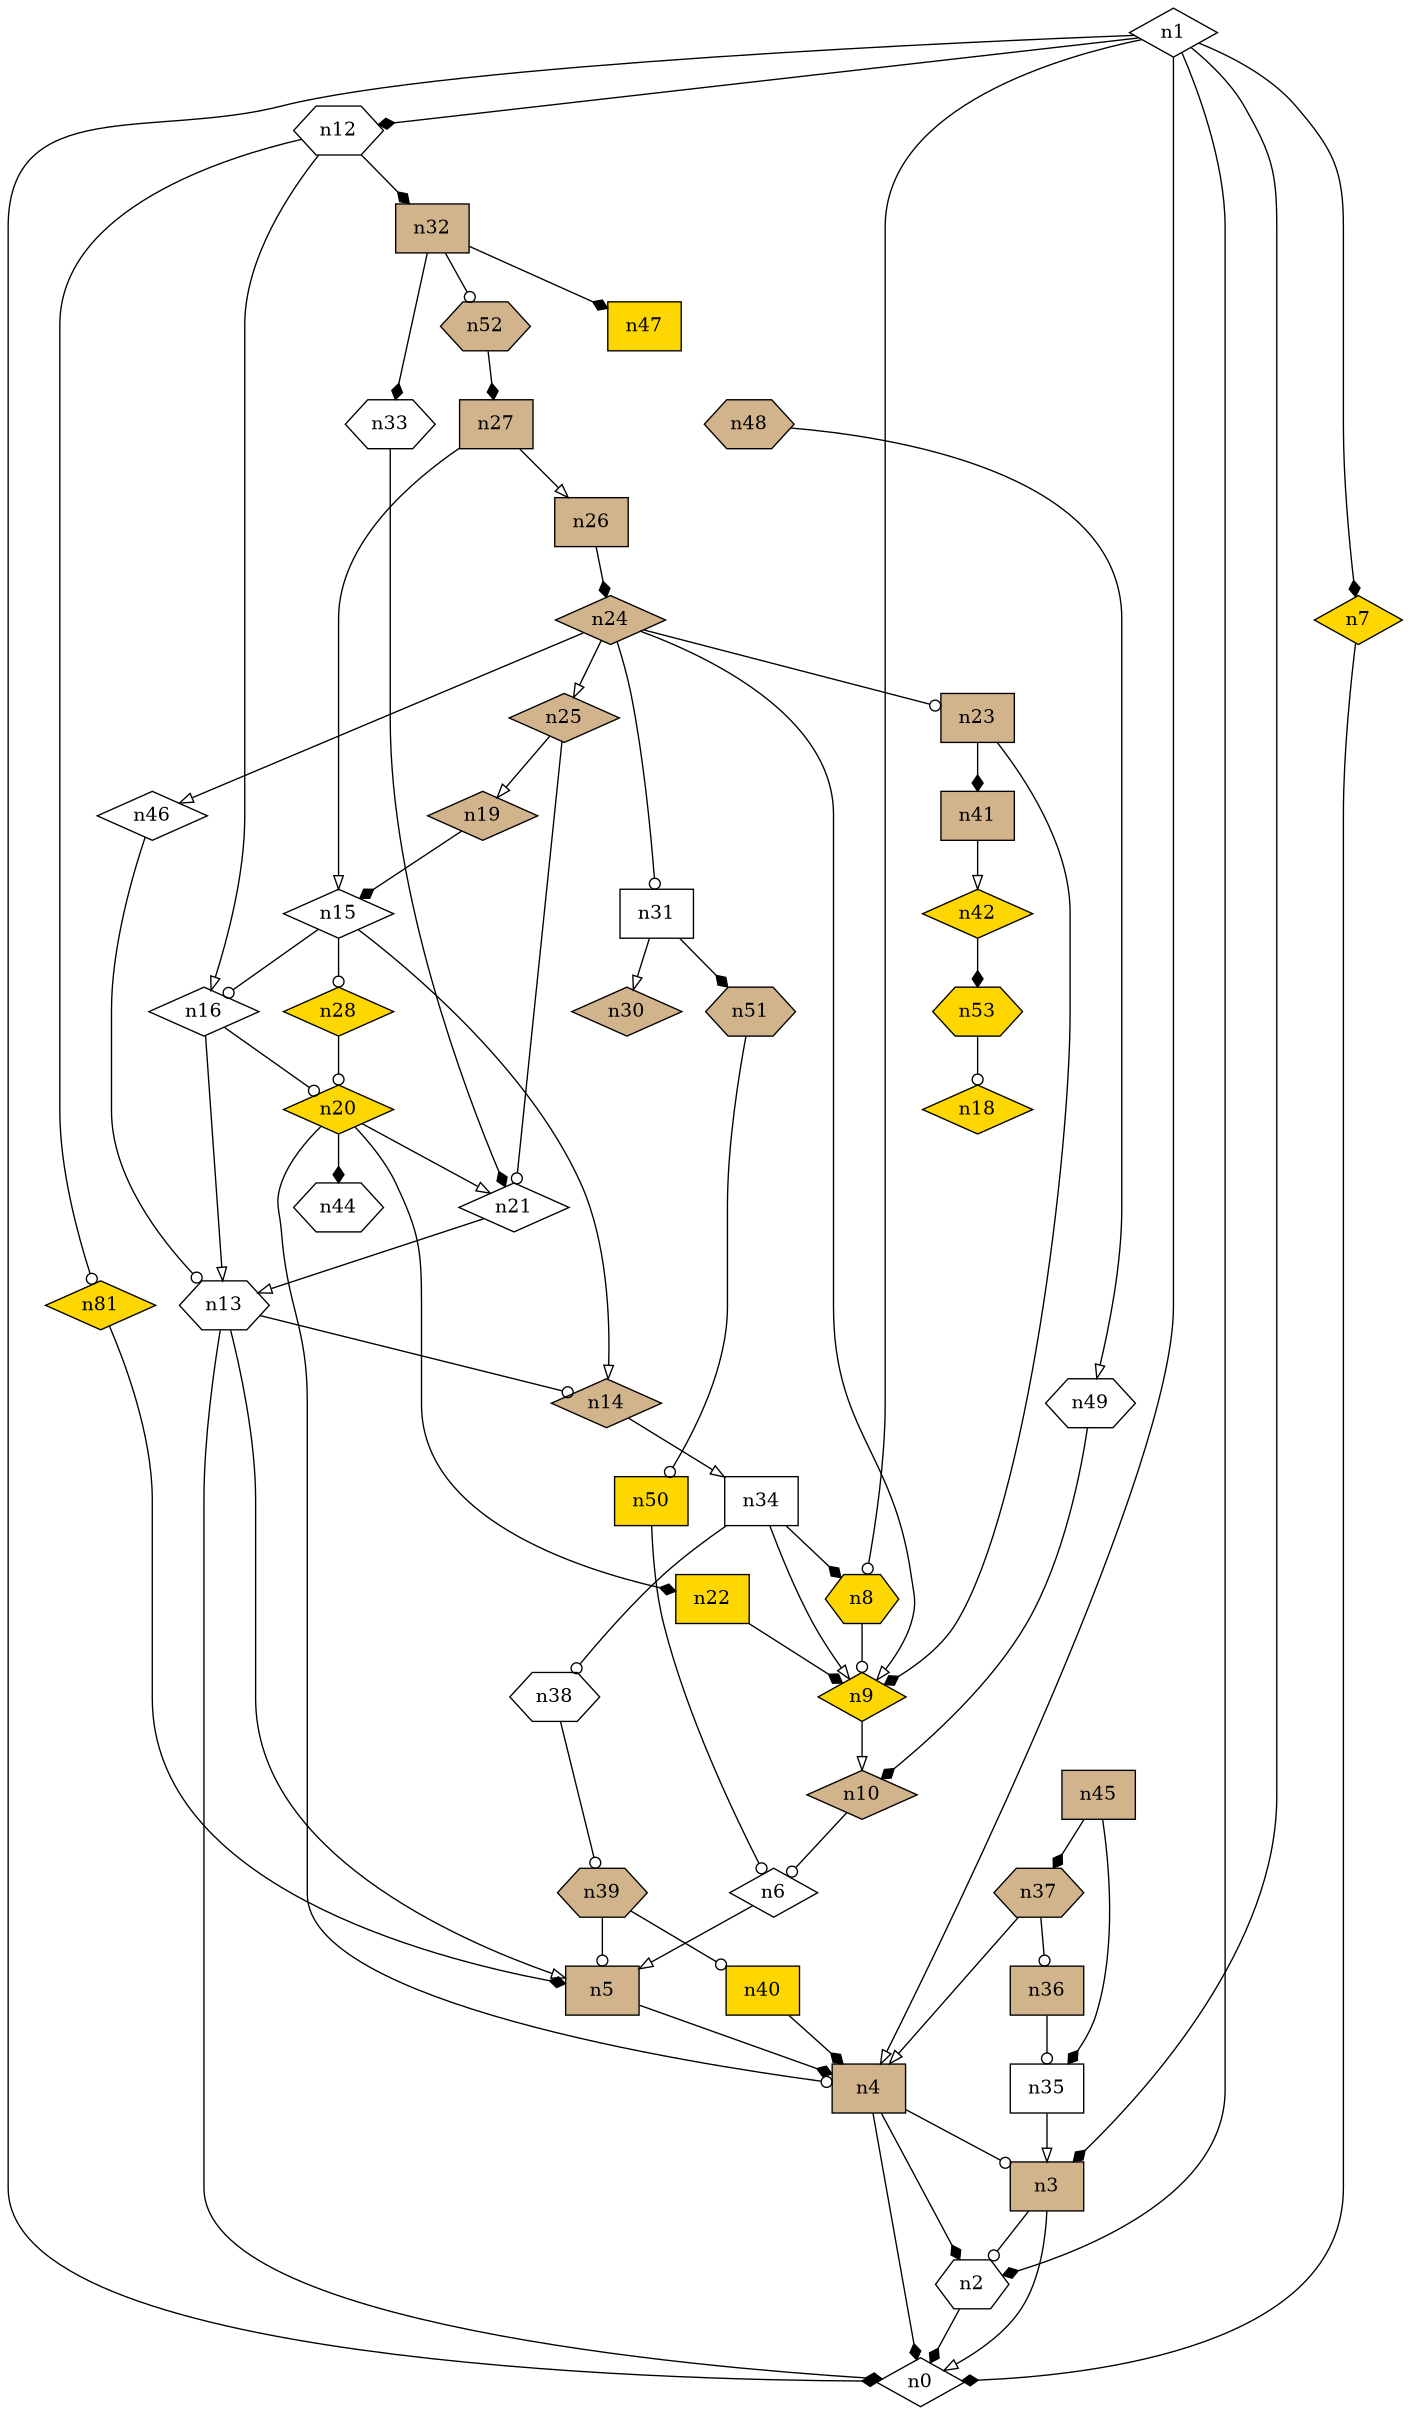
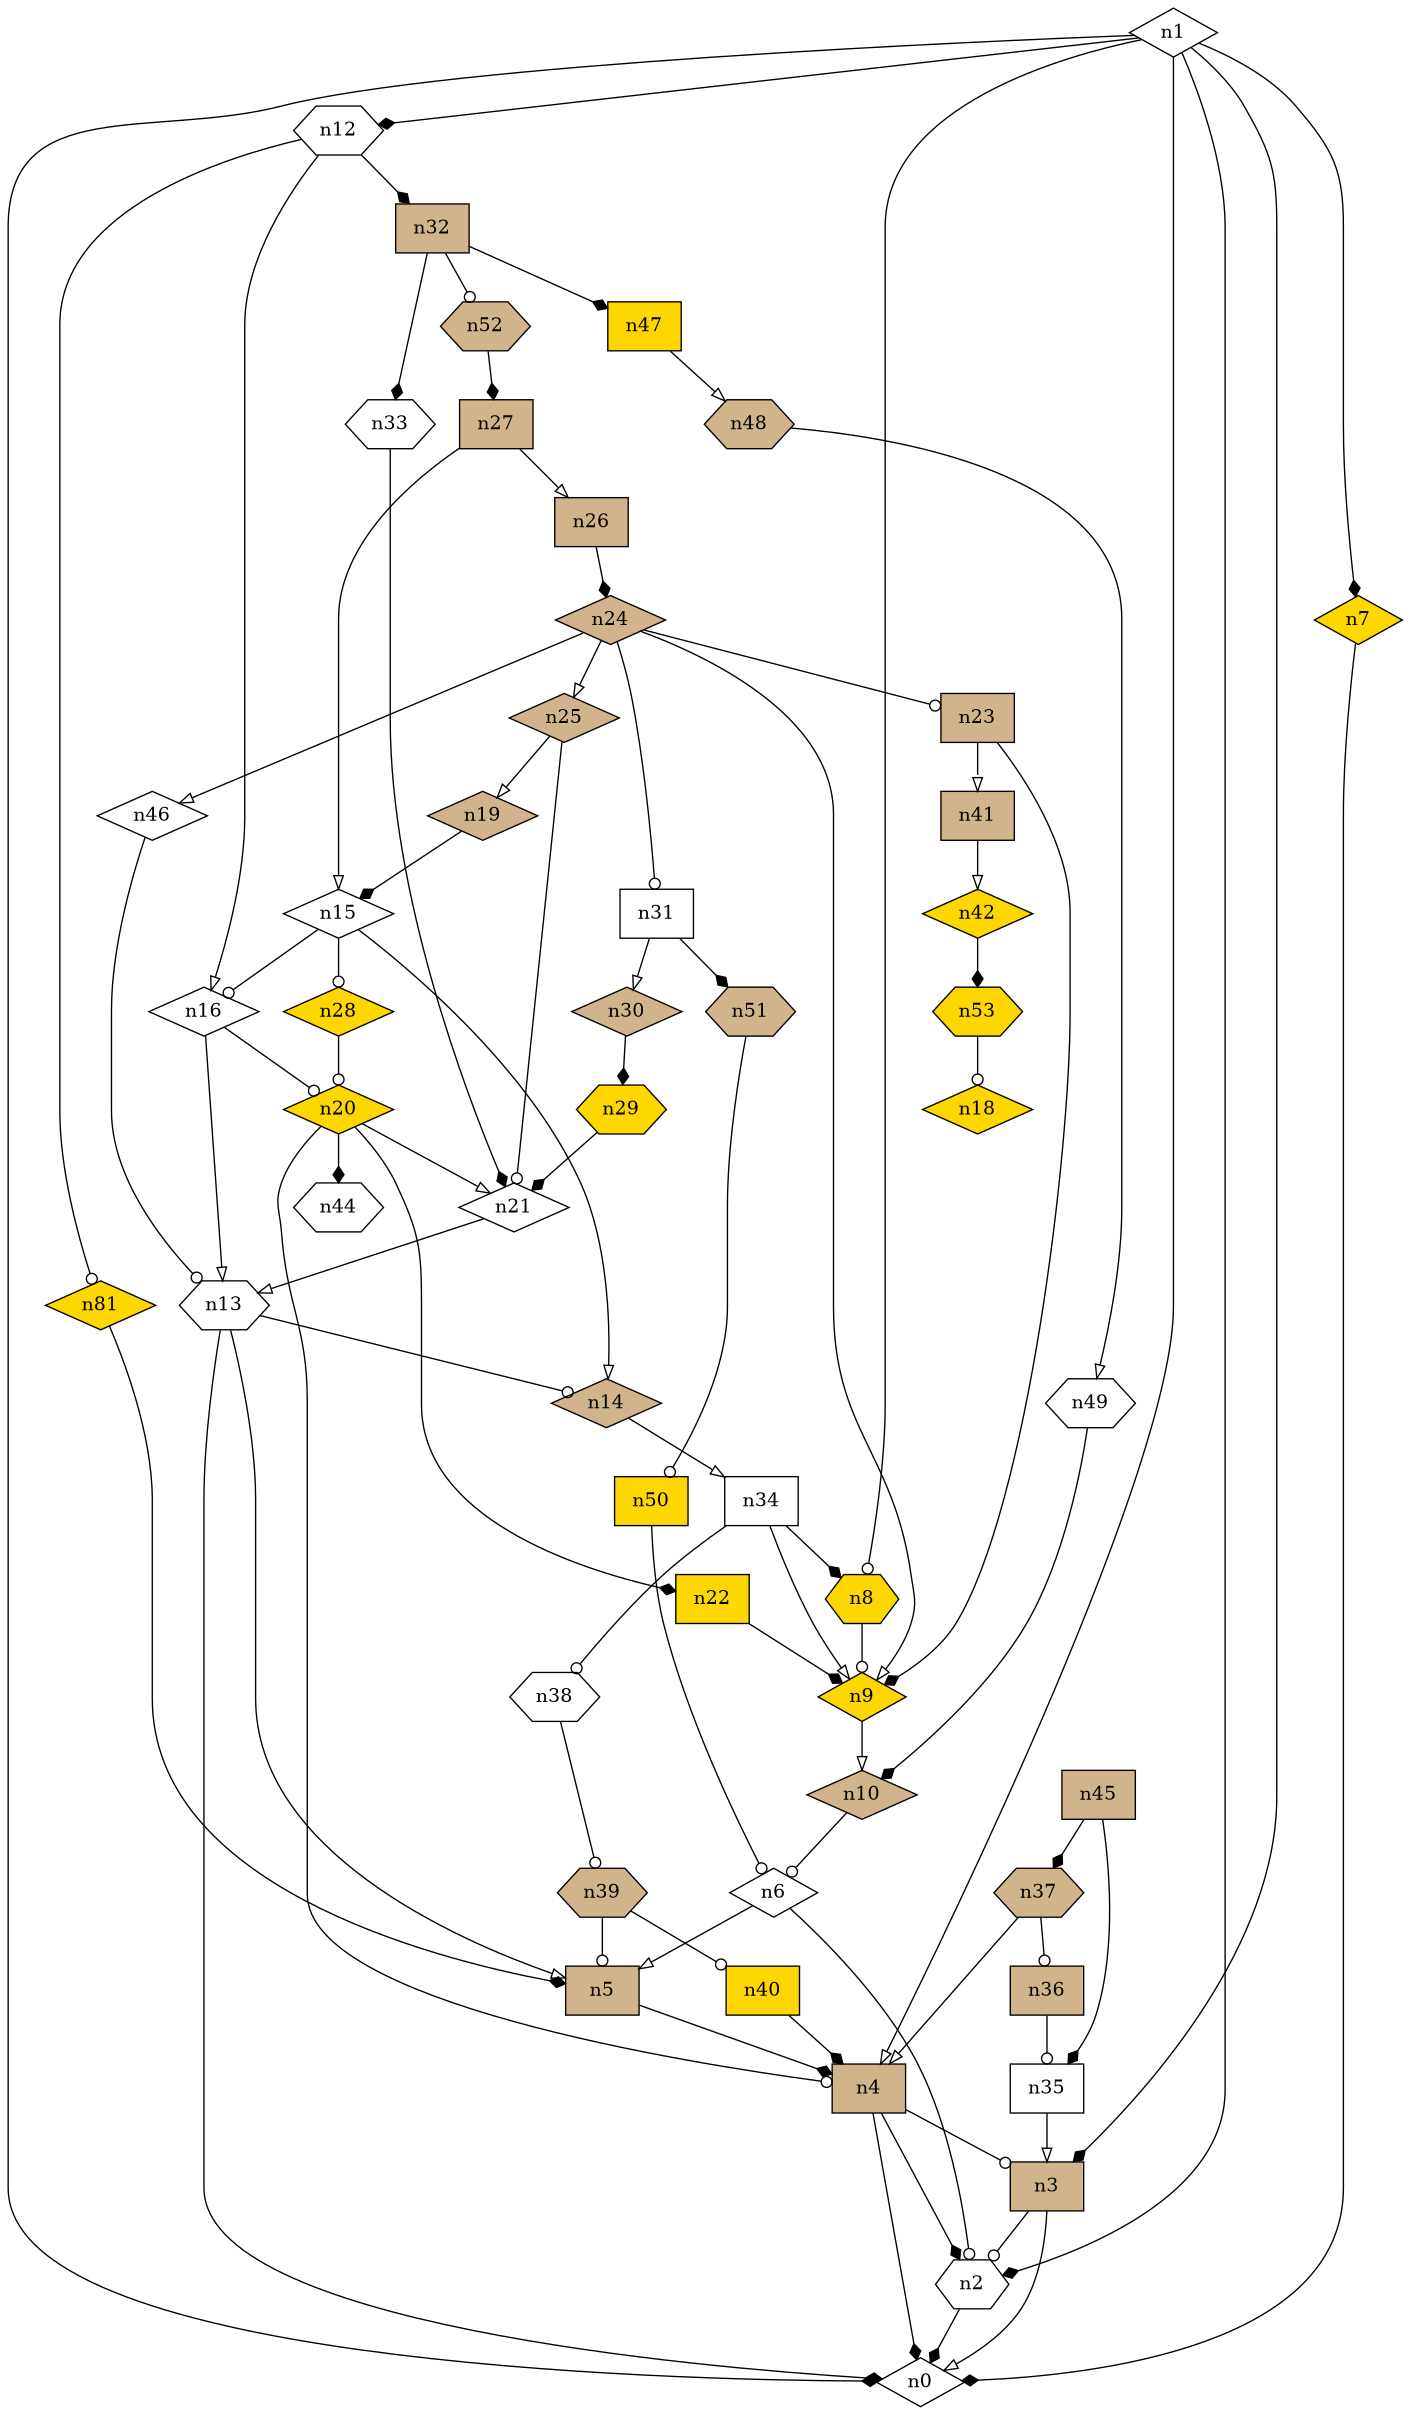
  digraph {
    node [fillcolor=tan shape=diamond style=filled]
    edge [arrowhead=diamond]
    n1 [fillcolor=white]
    n0 [fillcolor=white]
    n2 [fillcolor=white shape=hexagon]
    n3 [shape=box]
    n4 [shape=box]
    n7 [fillcolor=gold]
    n8 [fillcolor=gold shape=hexagon]
    n12 [fillcolor=white shape=hexagon]
    n9 [fillcolor=gold]
    n11 [fillcolor=gold label=n81]
    n16 [fillcolor=white]
    n32 [shape=box]
    n10
    n5 [shape=box]
    n13 [fillcolor=white shape=hexagon]
    n20 [fillcolor=gold]
    n33 [fillcolor=white shape=hexagon]
    n47 [fillcolor=gold shape=box]
    n52 [shape=hexagon]
    n6 [fillcolor=white]
    n14
    n21 [fillcolor=white]
    n22 [fillcolor=gold shape=box]
    n44 [fillcolor=white shape=hexagon]
    n48 [shape=hexagon]
    n27 [shape=box]
    n34 [fillcolor=white shape=box]
    n38 [fillcolor=white shape=hexagon]
    n39 [shape=hexagon]
    n15 [fillcolor=white]
    n28 [fillcolor=gold]
    n18 [fillcolor=gold]
    n19
    n45 [shape=box]
    n35 [fillcolor=white shape=box]
    n37 [shape=hexagon]
    n23 [shape=box]
    n41 [shape=box]
    n42 [fillcolor=gold]
    n43 [fillcolor=gold label=n53 shape=hexagon]
    n24
    n25
    n31 [fillcolor=white shape=box]
    n46 [fillcolor=white]
    n30
    n51 [shape=hexagon]
+   n29 [fillcolor=gold shape=hexagon]
    n50 [fillcolor=gold shape=box]
    n26 [shape=box]
    n49 [fillcolor=white shape=hexagon]
    n40 [fillcolor=gold shape=box]
    n36 [shape=box]
    n1 -> n0
    n1 -> n2
    n1 -> n3
    n1 -> n4 [arrowhead=onormal]
    n1 -> n7
    n1 -> n8 [arrowhead=odot]
    n1 -> n12
    n2 -> n0
    n3 -> n0 [arrowhead=onormal]
    n3 -> n2 [arrowhead=odot]
    n4 -> n0
    n4 -> n2
    n4 -> n3 [arrowhead=odot]
    n7 -> n0
    n8 -> n9 [arrowhead=odot]
    n12 -> n11 [arrowhead=odot]
    n12 -> n16 [arrowhead=onormal]
    n12 -> n32
    n9 -> n10 [arrowhead=onormal]
    n11 -> n5
    n16 -> n13 [arrowhead=onormal]
    n16 -> n20 [arrowhead=odot]
    n32 -> n33
    n32 -> n47
    n32 -> n52 [arrowhead=odot]
    n10 -> n6 [arrowhead=odot]
    n5 -> n4
    n13 -> n0
    n13 -> n5 [arrowhead=onormal]
    n13 -> n14 [arrowhead=odot]
    n20 -> n4 [arrowhead=odot]
    n20 -> n21 [arrowhead=onormal]
    n20 -> n22
    n20 -> n44
    n33 -> n21
+   n47 -> n48 [arrowhead=onormal]
    n52 -> n27
+   n6 -> n2 [arrowhead=odot]
    n6 -> n5 [arrowhead=onormal]
    n14 -> n34 [arrowhead=onormal]
    n21 -> n13 [arrowhead=onormal]
    n22 -> n9
    n48 -> n49 [arrowhead=onormal]
    n27 -> n15 [arrowhead=onormal]
    n27 -> n26 [arrowhead=onormal]
    n34 -> n8
    n34 -> n9 [arrowhead=onormal]
    n34 -> n38 [arrowhead=odot]
    n38 -> n39 [arrowhead=odot]
    n39 -> n5 [arrowhead=odot]
    n39 -> n40 [arrowhead=odot]
    n15 -> n16 [arrowhead=odot]
    n15 -> n14 [arrowhead=onormal]
    n15 -> n28 [arrowhead=odot]
    n28 -> n20 [arrowhead=odot]
    n19 -> n15
    n45 -> n35
    n45 -> n37
    n35 -> n3 [arrowhead=onormal]
    n37 -> n4 [arrowhead=onormal]
    n37 -> n36 [arrowhead=odot]
    n23 -> n9
-   n23 -> n41
+   n23 -> n41 [arrowhead=onormal]
    n41 -> n42 [arrowhead=onormal]
    n42 -> n43
    n43 -> n18 [arrowhead=odot]
    n24 -> n9 [arrowhead=onormal]
    n24 -> n23 [arrowhead=odot]
    n24 -> n25 [arrowhead=onormal]
    n24 -> n31 [arrowhead=odot]
    n24 -> n46 [arrowhead=onormal]
    n25 -> n21 [arrowhead=odot]
    n25 -> n19 [arrowhead=onormal]
    n31 -> n30 [arrowhead=onormal]
    n31 -> n51
    n46 -> n13 [arrowhead=odot]
+   n30 -> n29
    n51 -> n50 [arrowhead=odot]
+   n29 -> n21
    n50 -> n6 [arrowhead=odot]
    n26 -> n24
    n49 -> n10
    n40 -> n4
    n36 -> n35 [arrowhead=odot]
  }
